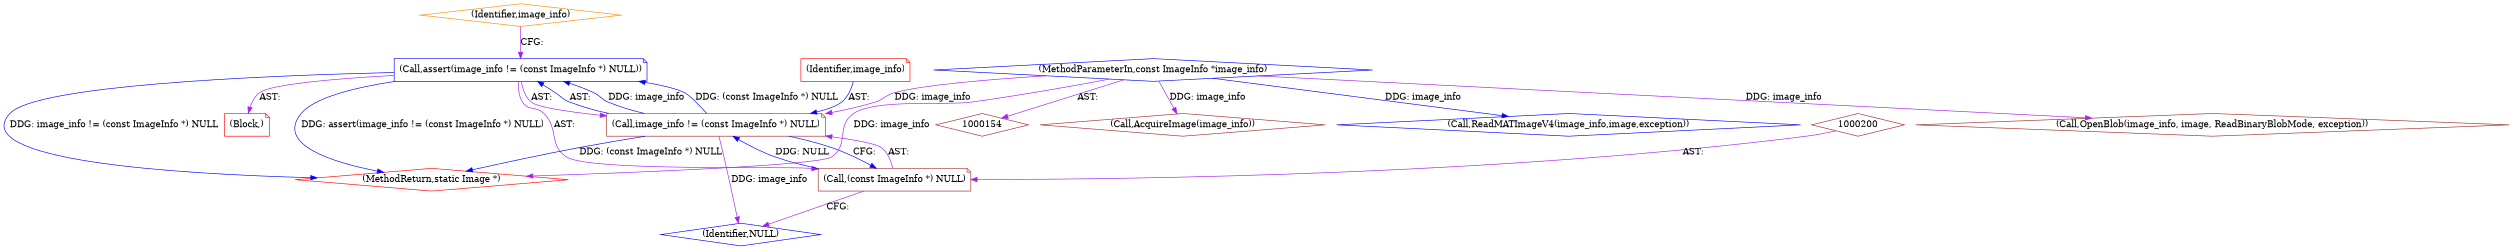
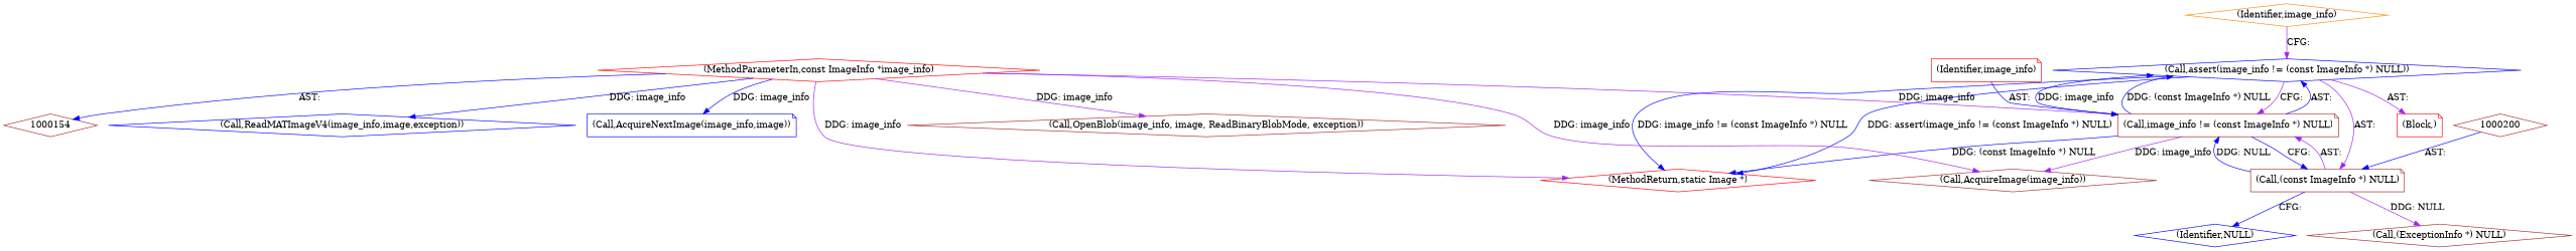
  digraph {
    node [color=brown shape=diamond]
    edge [color=purple]
-   n1 [color=blue label="(Call,assert(image_info != (const ImageInfo *) NULL))" shape=note]
+   n1 [color=blue label="(Call,assert(image_info != (const ImageInfo *) NULL))"]
    n2 [label="(Call,image_info != (const ImageInfo *) NULL)" shape=note]
    n3 [color=red label="(MethodReturn,static Image *)"]
    n4 [color=red label="(Block,)" shape=note]
    n5 [label="(Call,(const ImageInfo *) NULL)" shape=note]
    n6 [label="(Call,AcquireImage(image_info))"]
    n7 [color=blue label="(Identifier,NULL)"]
-   n9 [color=blue label="(MethodParameterIn,const ImageInfo *image_info)"]
+   n8 [label="(Call,(ExceptionInfo *) NULL)"]
+   n9 [color=red label="(MethodParameterIn,const ImageInfo *image_info)"]
    n10 [color=blue label="(Call,ReadMATImageV4(image_info,image,exception))"]
+   n11 [color=blue label="(Call,AcquireNextImage(image_info,image))" shape=note]
    n12 [label="(Call,OpenBlob(image_info, image, ReadBinaryBlobMode, exception))"]
    n13 [label=1000154]
    n14 [color=red label="(Identifier,image_info)" shape=note]
    n15 [color=darkorange label="(Identifier,image_info)"]
    1000200
-   n1 -> n2 [label="AST: "]
+   n1 -> n2 [label="CFG: "]
    n1 -> n3 [color=blue label="DDG: image_info != (const ImageInfo *) NULL"]
    n1 -> n3 [color=blue label="DDG: assert(image_info != (const ImageInfo *) NULL)"]
    n1 -> n4 [label="AST: "]
    n1 -> n5 [label="AST: "]
    n2 -> n1 [color=blue label="AST: "]
    n2 -> n1 [color=blue label="DDG: image_info"]
    n2 -> n1 [color=blue label="DDG: (const ImageInfo *) NULL"]
    n2 -> n3 [color=blue label="DDG: (const ImageInfo *) NULL"]
    n2 -> n5 [color=blue label="CFG: "]
-   n2 -> n7 [label="DDG: image_info"]
+   n2 -> n6 [label="DDG: image_info"]
    n5 -> n2 [label="AST: "]
    n5 -> n2 [color=blue label="DDG: NULL"]
-   n5 -> n7 [label="CFG: "]
+   n5 -> n7 [color=blue label="CFG: "]
+   n5 -> n8 [label="DDG: NULL"]
    n9 -> n2 [label="DDG: image_info"]
    n9 -> n3 [label="DDG: image_info"]
    n9 -> n6 [label="DDG: image_info"]
    n9 -> n10 [color=blue label="DDG: image_info"]
+   n9 -> n11 [color=blue label="DDG: image_info"]
    n9 -> n12 [label="DDG: image_info"]
-   n9 -> n13 [label="AST: "]
+   n9 -> n13 [color=blue label="AST: "]
    n14 -> n2 [color=blue label="AST: "]
    n15 -> n1 [label="CFG: "]
-   1000200 -> n5 [label="AST: "]
+   1000200 -> n5 [color=blue label="AST: "]
  }
